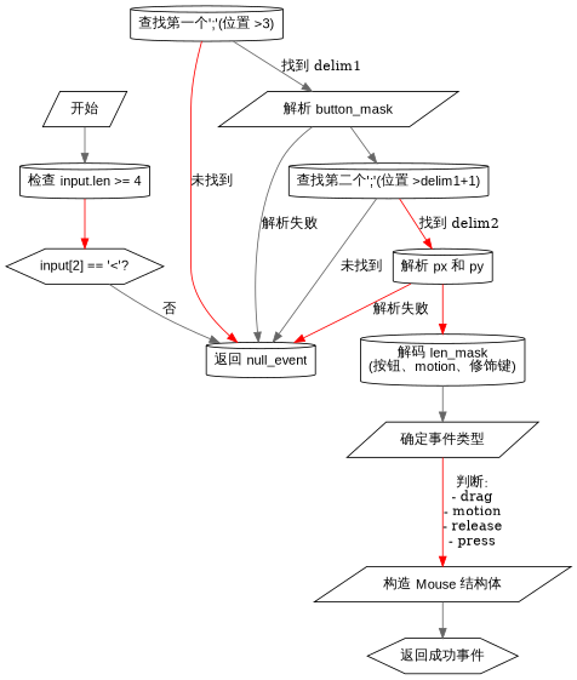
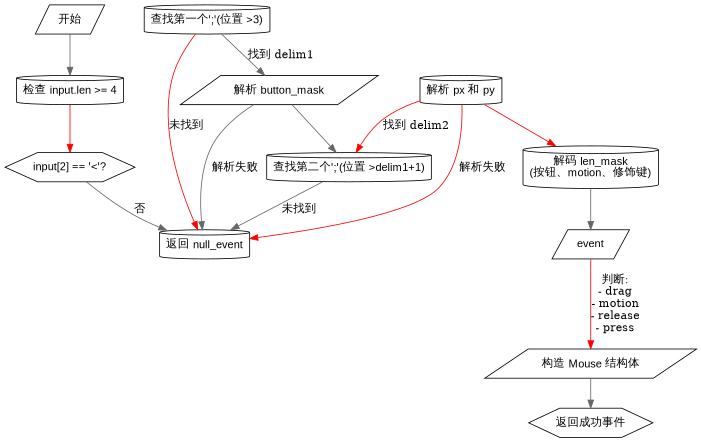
  digraph {
    node [fontname=Arial shape=cylinder]
    edge [color=gray40]
    n1 [label="开始" shape=parallelogram]
    n2 [label="检查 input.len >= 4"]
    n3 [label="input[2] == '<'?" shape=hexagon]
    n4 [label="返回 null_event"]
    n5 [label="查找第一个';'(位置 >3)"]
    n6 [label="解析 button_mask" shape=parallelogram]
    n7 [label="查找第二个';'(位置 >delim1+1)"]
    n8 [label="解析 px 和 py"]
    n9 [label="解码 len_mask\n(按钮、motion、修饰键)"]
-   n10 [label="确定事件类型" shape=parallelogram]
+   n10 [label=event shape=parallelogram]
    n11 [label="构造 Mouse 结构体" shape=parallelogram]
    n12 [label="返回成功事件" shape=hexagon]
    n1 -> n2
    n2 -> n3 [color=red]
    n3 -> n4 [label="否"]
    n5 -> n4 [color=red label="未找到"]
    n5 -> n6 [label="找到 delim1"]
    n6 -> n4 [label="解析失败"]
    n6 -> n7
    n7 -> n4 [label="未找到"]
-   n7 -> n8 [color=red label="找到 delim2"]
+   n8 -> n7 [color=red label="找到 delim2"]
    n8 -> n4 [color=red label="解析失败"]
    n8 -> n9 [color=red]
    n9 -> n10
    n10 -> n11 [color=red label="判断:\n- drag\n- motion\n- release\n- press"]
    n11 -> n12
  }
